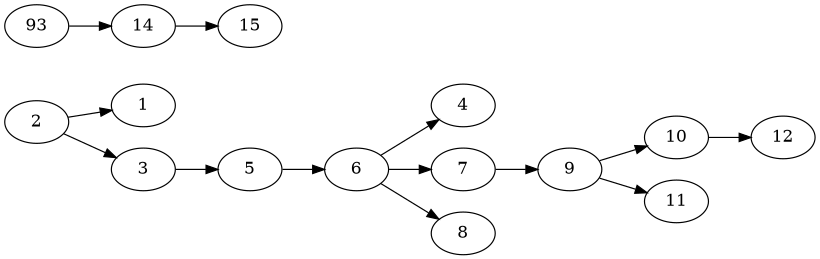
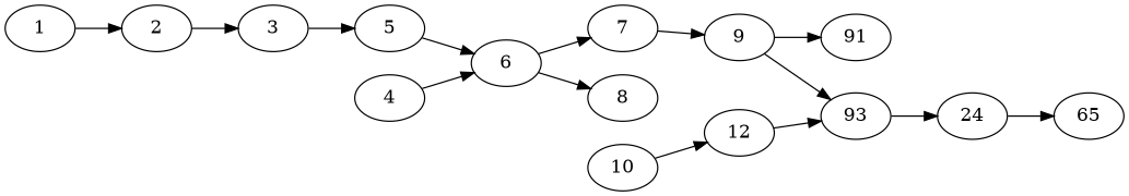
  digraph {
    rankdir=LR
    node [alpha=0.11]
    1 [alpha=0.08 expect_size=28495872]
    2 [alpha=0.19 expect_size=11507712]
    3 [alpha=0.17 expect_size=26997760]
    5 [alpha=0.19 expect_size=27773952]
    4 [alpha=0.10 expect_size=7083008]
    6 [expect_size=19920896]
    7 [expect_size=15191040]
    8 [alpha=0.17 expect_size=25582592]
    9 [alpha=0.13 expect_size=12972032]
    10 [alpha=0.02 expect_size=18036736]
-   11 [expect_size=7811072]
+   11 [expect_size=7811072 label=91]
    12 [alpha=0.07 expect_size=25768960]
    n13 [alpha=0.09 expect_size=24097792 label=93]
-   14 [expect_size=15950848]
-   15 [alpha=0.19 expect_size=38907904]
-   2 -> 1
+   14 [expect_size=15950848 label=24]
+   15 [alpha=0.19 expect_size=38907904 label=65]
+   1 -> 2
    2 -> 3
    3 -> 5
    5 -> 6
-   6 -> 4
+   4 -> 6
    6 -> 7
    6 -> 8
    7 -> 9
-   9 -> 10
+   9 -> n13
    9 -> 11
    10 -> 12
+   12 -> n13
    n13 -> 14
    14 -> 15
  }
